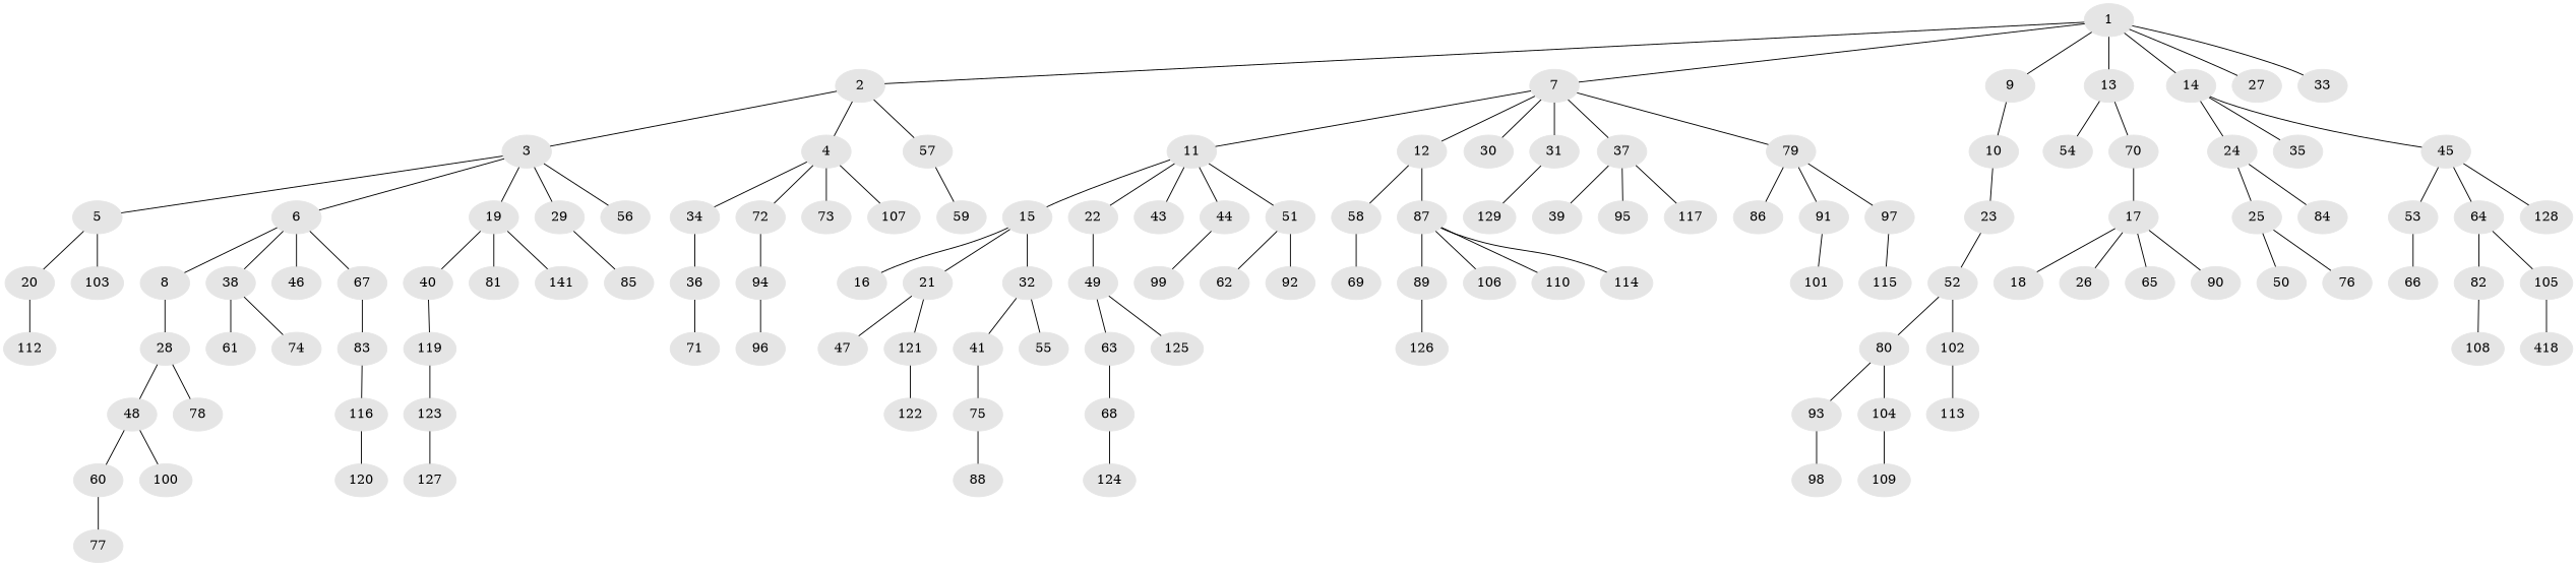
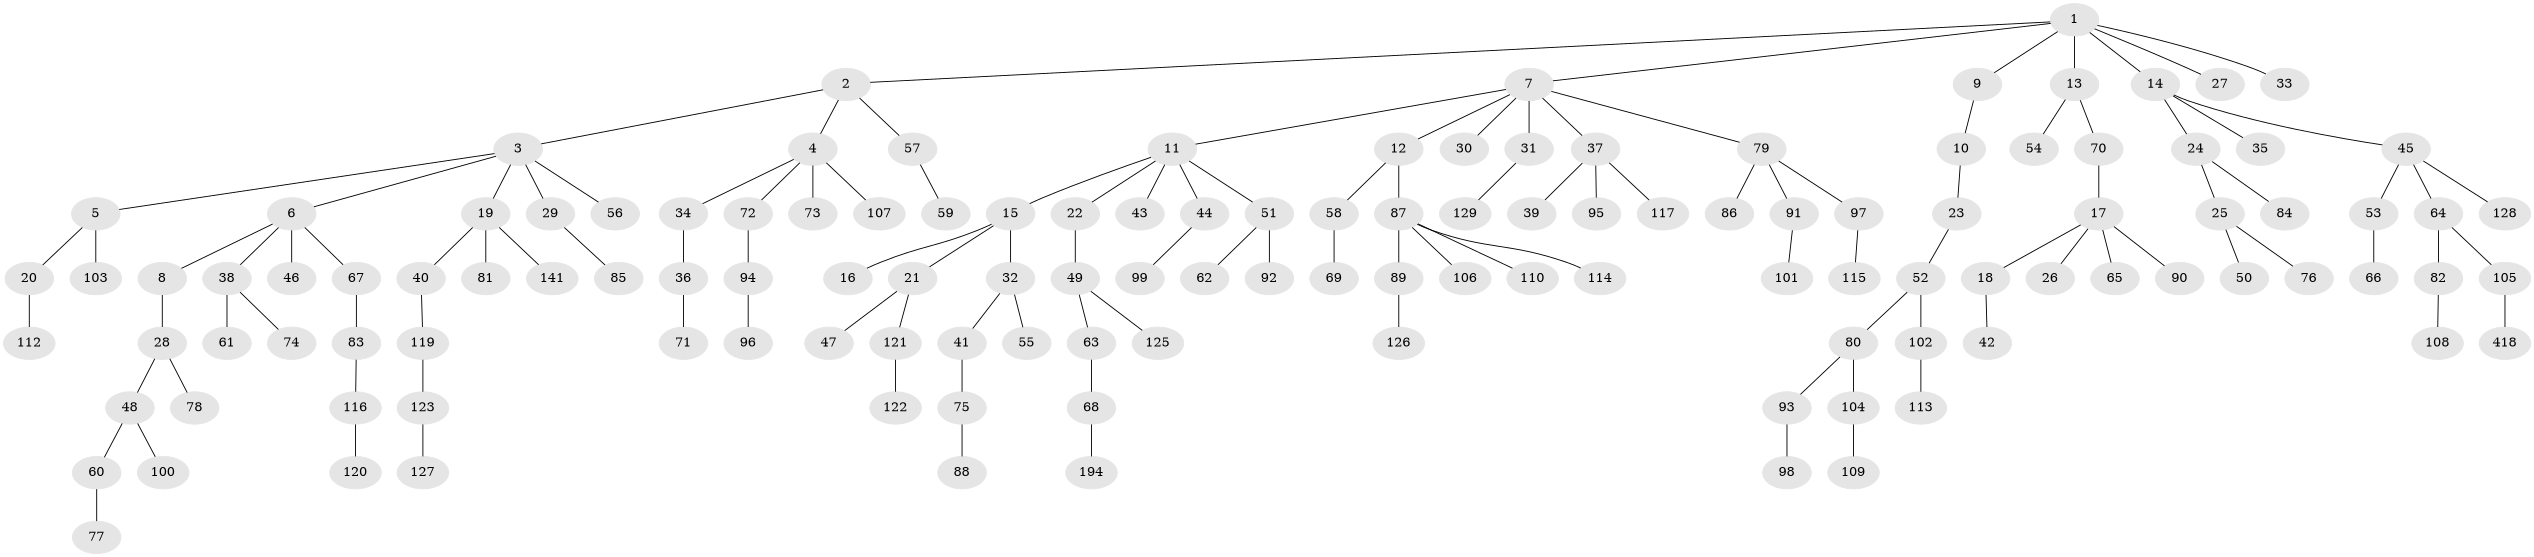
  graph {
    fontname="DejaVu Serif"
    node [color=gray90 fontname="DejaVu Serif" style=filled]
    edge [fontname="DejaVu Serif"]
    1
    2
    7
    9
    13
    14
    27
    33
    3
    4
    57
    11
    12
    30
    31
    37
    79
    10
    54
    70
    24
    35
    45
    5
    6
    19
    29
    56
    34
    72
    73
    107
    59
    20
    103
    8
    38
    46
    67
    40
    81
    n42 [label=141]
    85
    36
    94
    112
    28
    61
    74
    83
    15
    22
    43
    44
    51
    58
    87
    129
    39
    95
    117
    86
    91
    97
    48
    78
    23
    52
    16
    21
    32
    49
    99
    62
    92
    69
    89
    106
    110
    114
    17
    18
    26
    65
    90
    25
    84
    53
    64
    128
    47
    121
    41
    55
+   42
    119
    122
    63
    125
    80
    102
    50
    76
    60
    100
    75
    71
    123
    88
    66
    82
    105
    77
    68
    93
    104
    113
-   124
+   124 [label=194]
    108
    n120 [label=418]
    116
    96
    101
    115
    98
    109
    120
    126
    127
    1 -- 2
    1 -- 7
    1 -- 9
    1 -- 13
    1 -- 14
    1 -- 27
    1 -- 33
    2 -- 3
    2 -- 4
    2 -- 57
    7 -- 11
    7 -- 12
    7 -- 30
    7 -- 31
    7 -- 37
    7 -- 79
    9 -- 10
    13 -- 54
    13 -- 70
    14 -- 24
    14 -- 35
    14 -- 45
    3 -- 5
    3 -- 6
    3 -- 19
    3 -- 29
    3 -- 56
    4 -- 34
    4 -- 72
    4 -- 73
    4 -- 107
    57 -- 59
    11 -- 15
    11 -- 22
    11 -- 43
    11 -- 44
    11 -- 51
    12 -- 58
    12 -- 87
    31 -- 129
    37 -- 39
    37 -- 95
    37 -- 117
    79 -- 86
    79 -- 91
    79 -- 97
    10 -- 23
    70 -- 17
    24 -- 25
    24 -- 84
    45 -- 53
    45 -- 64
    45 -- 128
    5 -- 20
    5 -- 103
    6 -- 8
    6 -- 38
    6 -- 46
    6 -- 67
    19 -- 40
    19 -- 81
    19 -- n42
    29 -- 85
    34 -- 36
    72 -- 94
    20 -- 112
    8 -- 28
    38 -- 61
    38 -- 74
    67 -- 83
    40 -- 119
    36 -- 71
    94 -- 96
    28 -- 48
    28 -- 78
    83 -- 116
    15 -- 16
    15 -- 21
    15 -- 32
    22 -- 49
    44 -- 99
    51 -- 62
    51 -- 92
    58 -- 69
    87 -- 89
    87 -- 106
    87 -- 110
    87 -- 114
    91 -- 101
    97 -- 115
    48 -- 60
    48 -- 100
    23 -- 52
    52 -- 80
    52 -- 102
    21 -- 47
    21 -- 121
    32 -- 41
    32 -- 55
    49 -- 63
    49 -- 125
    89 -- 126
    17 -- 18
    17 -- 26
    17 -- 65
    17 -- 90
+   18 -- 42
    25 -- 50
    25 -- 76
    53 -- 66
    64 -- 82
    64 -- 105
    121 -- 122
    41 -- 75
    119 -- 123
    63 -- 68
    80 -- 93
    80 -- 104
    102 -- 113
    60 -- 77
    75 -- 88
    123 -- 127
    82 -- 108
    105 -- n120
    68 -- 124
    93 -- 98
    104 -- 109
    116 -- 120
  }
